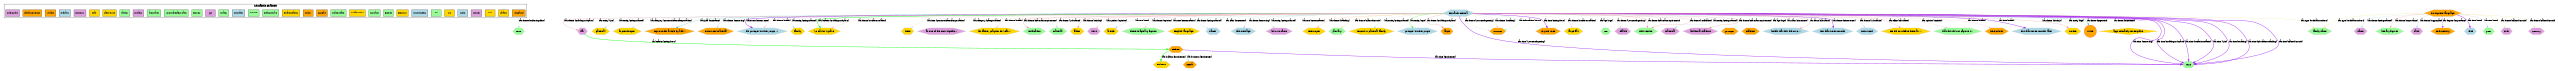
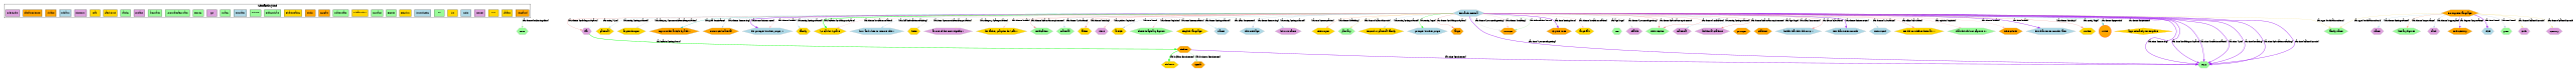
  digraph {
    bgcolor=white
    compound=true
    fontname="DejaVu Serif"
    rankdir=TB
    node [fillcolor=gold fontname="DejaVu Serif" fontsize=12 shape=hexagon style=filled color=gray]
    edge [color=purple fontname="DejaVu Serif" fontsize=10 penwidth=1]
    n1 [fillcolor=orange fontsize=8 label=Being_named shape=box color=""]
    n2 [fontsize=8 label=Causation shape=box color=""]
    n3 [fontsize=8 label=Trust shape=box color=""]
    n4 [fillcolor=plum fontsize=8 label=Increment shape=box color=""]
    n5 [fillcolor=lightblue fontsize=8 label=Opinion shape=box color=""]
    n6 [fontsize=8 label=Size shape=box color=""]
    n7 [fillcolor=palegreen fontsize=8 label=Text shape=box color=""]
    n8 [fillcolor=lightblue fontsize=8 label=Source_of_getting shape=box color=""]
    n9 [fontsize=8 label=Being_born shape=box color=""]
    n10 [fillcolor=palegreen fontsize=8 label=Expertise shape=box color=""]
    n11 [fillcolor=palegreen fontsize=8 label=Importance shape=box color=""]
    n12 [fontsize=8 label=Ordinal_numbers shape=box color=""]
    n13 [fillcolor=palegreen fontsize=8 label=Locative_relation shape=box color=""]
    n14 [fillcolor=orange fontsize=8 label=Aggregate shape=box color=""]
    n15 [fillcolor=orange fontsize=8 label=Kinship shape=box color=""]
    n16 [fontsize=8 label=Education_teaching shape=box color=""]
    n17 [fillcolor=palegreen fontsize=8 label=Building_subparts shape=box color=""]
    n18 [fillcolor=palegreen fontsize=8 label=Businesses shape=box color=""]
    n19 [fillcolor=lightblue fontsize=8 label=Text_creation shape=box color=""]
    n20 [fillcolor=palegreen fontsize=8 label=Locating shape=box color=""]
    n21 [fillcolor=plum fontsize=8 label=Age shape=box color=""]
    n22 [fillcolor=palegreen fontsize=8 label=Removing shape=box color=""]
    n23 [fillcolor=palegreen fontsize=8 label=Communicate_categorization shape=box color=""]
    n24 [fillcolor=palegreen fontsize=8 label=Categorization shape=box color=""]
    n25 [fillcolor=plum fontsize=8 label=Assistance shape=box color=""]
    n26 [fillcolor=palegreen fontsize=8 label=Labeling shape=box color=""]
    n27 [fontsize=8 label=Calendric_unit shape=box color=""]
    n28 [fontsize=8 label=Death shape=box color=""]
    n29 [fillcolor=plum fontsize=8 label=Time_vector shape=box color=""]
    n30 [fillcolor=lightblue fontsize=8 label=Verification shape=box color=""]
    n31 [fillcolor=orange fontsize=8 label=Substance shape=box color=""]
    n32 [fillcolor=orange fontsize=8 label=Have_as_requirement shape=box color=""]
    n33 [fillcolor=plum fontsize=8 label=Achieving_first shape=box color=""]
    n34 [fillcolor=palegreen label=term]
    n35 [color=red fillcolor=orange label=writer shape=circle]
    n36 [color=orange label="approximately seventy-five" shape=diamond]
    n37 [fillcolor=palegreen label=2022]
    n38 [label=paternal]
    n39 [label="as pseudonyms"]
    n40 [fillcolor=orange label="improve this article by add..."]
    n41 [fillcolor=orange label="Unsourced material"]
    n42 [fillcolor=palegreen label="family name"]
    n43 [fillcolor=lightblue label="his younger brother Jorge, ..."]
    n44 [fillcolor=lightblue label="Fernando Pessoa"]
    n45 [label=family]
    n46 [label="So Carlos Square"]
+   n47 [fillcolor=lightblue label="how and when to remove this..."]
    n48 [label=these]
    n49 [fillcolor=plum label="as one of the most signific..."]
    n50 [label="his father, Joaquim de Seab..."]
    n51 [fillcolor=palegreen label=verification]
    n52 [fillcolor=palegreen label=material]
    n53 [label=father]
    n54 [fillcolor=plum label=views]
    n55 [label=article]
    n56 [fillcolor=palegreen label="These imaginary figures"]
    n57 [label="English language"]
    n58 [fillcolor=lightblue label=names]
    n59 [fillcolor=lightblue label="this message"]
    n60 [fillcolor=plum label="his own name"]
    n61 [label=heteronyms]
    n62 [fillcolor=palegreen label=January]
    n63 [label="second or paternal family"]
    n64 [fillcolor=lightblue label="younger brother Jorge"]
    n65 [fillcolor=orange label=large]
    n66 [fillcolor=plum label=flat]
    n67 [fillcolor=orange label=sources]
    n68 [fillcolor=orange label="13 June 1888"]
    n69 [label="large flat"]
    n70 [fillcolor=palegreen label=one]
    n71 [fillcolor=plum label=reliable]
    n72 [fillcolor=palegreen label="This section"]
    n73 [fillcolor=plum label=maternal]
    n74 [fillcolor=plum label="additional citations"]
    n75 [fillcolor=orange label=younger]
    n76 [fillcolor=orange label=citations]
    n77 [fillcolor=lightblue label="he felt that this did not c..."]
    n78 [fillcolor=lightblue label="less than seven months"]
    n79 [fillcolor=lightblue label=Unsourced]
    n80 [label="He did not define these as ..."]
    n81 [fillcolor=palegreen label="that this did not capture t..."]
    n82 [fillcolor=orange label=tuberculosis]
    n83 [fillcolor=lightblue label="less than seven months later"]
    n84 [label=brother]
    n85 [fillcolor=orange label=Lisbon]
    n86 [label="Lisbon's"]
    n87 [fillcolor=orange label=opera]
    n88 [fillcolor=plum label=century]
    n89 [fillcolor=plum label=name]
    n90 [fillcolor=palegreen label="literary figures"]
    n91 [fillcolor=orange label="Portuguese language"]
    n92 [fillcolor=plum label=band]
    n93 [fillcolor=orange label="20th century"]
    n94 [fillcolor=lightblue label=1935]
    n95 [fillcolor=palegreen label=poet]
    n96 [fillcolor=plum label="20th"]
    subgraph cluster_1 {
      subgraph sub_2 {
        color=red
        fillcolor=lightcoral
        label=People
        style=filled
      }
    }
    subgraph cluster_3 {
      subgraph sub_4 {
        color=green
        fillcolor=lightgreen
        label=Locations
        style=filled
      }
    }
    subgraph cluster_5 {
      subgraph sub_6 {
        color=orange
        fillcolor=lightyellow
        label=Events
        style=filled
      }
    }
    subgraph cluster_7 {
      subgraph sub_8 {
        color=blue
        fillcolor=lightblue
        label=Concepts
        style=filled
      }
    }
    subgraph cluster_9 {
      subgraph sub_10 {
        color=gray
        fillcolor=lightgray
        label=Other
        style=filled
      }
    }
    subgraph cluster_11 {
      color=black
      fillcolor=white
-     label="Semantic Frames"
+     label="Semantic June"
      rank=sink
      style=filled
      n1
      n2
      n3
      n4
      n5
      n6
      n7
      n8
      n9
      n10
      n11
      n12
      n13
      n14
      n15
      n16
      n17
      n18
      n19
      n20
      n21
      n22
      n23
      n24
      n25
      n26
      n27
      n28
      n29
      n30
      n31
      n32
      n33
    }
    n1 -> n34 [color=lightgreen label="has theme [Achieving_first]"]
    n44 -> n35 [color=lightseagreen label="has theme [Expertise]"]
    n44 -> n36 [color=lightyellow label="has theme [Increment]"]
    n44 -> n37 [label="has time [Source_of_getting]" penwidth=2]
    n44 -> n37 [label="has time [Removing]" penwidth=2]
    n44 -> n37 [label="has time [Building_subparts]" penwidth=2]
    n44 -> n37 [label="has time [Locative_relation]" penwidth=2]
    n44 -> n37 [label="has time [Size]" penwidth=2]
    n44 -> n37 [label="has time [Locating]" penwidth=2]
    n44 -> n37 [label="has time [Education_teaching]" penwidth=2]
    n44 -> n37 [label="has time [Calendric_unit]" penwidth=2]
    n44 -> n38 [color=lightblue label="has entity [Being_named]"]
    n44 -> n39 [color=lightgray label="has category [Communicate_categorization]"]
    n44 -> n40 [color=lightseagreen label="has goal [Assistance]"]
    n44 -> n41 [color=lightsteelblue label="has theme [Removing]"]
    n44 -> n42 [color=lightgoldenrod label="has type [Ordinal_numbers]"]
    n44 -> n43 [color=lightpink label="has theme [Death]"]
    n44 -> n43 [label="has event [Time_vector]" penwidth=2]
    n44 -> n45 [color=lightblue label="has entity [Being_named]"]
    n44 -> n46 [color=lightpink label="has theme [Locative_relation]"]
    n44 -> n46 [color=green label="has location [Building_subparts]" penwidth=2]
+   n44 -> n47 [color=lightblue label="has skill [Education_teaching]"]
    n44 -> n48 [color=lightgray label="has item [Communicate_categorization]"]
    n44 -> n49 [color=lightgoldenrodyellow label="has category [Categorization]"]
    n44 -> n50 [color=lightpink label="has theme [Death]"]
    n44 -> n51 [color=lightcoral label="has theme [Have_as_requirement]"]
    n44 -> n52 [color=lightblue label="has theme [Substance]"]
    n44 -> n53 [color=lightcoral label="has theme [Kinship]"]
    n44 -> n54 [color=lightpink label="has opinion [Opinion]"]
    n44 -> n55 [color=lightsteelblue label="has text [Text]"]
    n44 -> n56 [color=lightpink label="has theme [Opinion]"]
    n44 -> n57 [color=lightyellow label="has text [Text_creation]"]
    n44 -> n58 [color=lightyellow label="has class [Increment]"]
    n44 -> n58 [color=lightblue label="has theme [Being_named]"]
    n44 -> n59 [color=lightsteelblue label="has theme [Removing]"]
    n44 -> n60 [color=lightyellow label="has text [Text_creation]"]
    n44 -> n60 [color=lightblue label="has entity [Being_named]"]
    n44 -> n61 [color=lightsalmon label="has theme [Labeling]"]
    n44 -> n62 [color=lightgoldenrod label="has theme [Calendric_unit]"]
    n44 -> n63 [color=lightblue label="has entity [Being_named]"]
    n44 -> n64 [color=green label="has entity [Age]"]
    n44 -> n65 [color=lightcoral label="has theme [Building_subparts]"]
    n44 -> n66 [color=lightcyan label="has entity [Size]"]
    n44 -> n66 [color=lightcoral label="has theme [Building_subparts]"]
    n44 -> n67 [color=lightgreen label="has information [Trust]"]
    n44 -> n67 [color=lightgray label="has theme [Source_of_getting]"]
    n44 -> n67 [color=lightpink label="has theme [Locating]"]
    n44 -> n68 [label="has time [Being_born]" penwidth=2]
    n44 -> n69 [color=lightpink label="has theme [Locative_relation]"]
    n44 -> n70 [color=lightcyan label="has age [Age]"]
    n44 -> n71 [color=lightgray label="has theme [Source_of_getting]"]
    n44 -> n72 [color=lightcoral label="has theme [Verification]"]
    n44 -> n72 [color=lightcoral label="has theme [Have_as_requirement]"]
    n44 -> n73 [color=lightblue label="has entity [Being_named]"]
    n44 -> n74 [color=lightcoral label="has theme [Have_as_requirement]"]
    n44 -> n75 [color=lightcyan label="has age [Age]"]
    n44 -> n76 [color=lightyellow label="has class [Increment]"]
    n44 -> n77 [color=lightcoral label="has cause [Causation]"]
    n44 -> n78 [label="has theme [Time_vector]" penwidth=2]
    n44 -> n79 [color=lightblue label="has theme [Substance]"]
    n44 -> n80 [color=lightcoral label="has effect [Causation]"]
    n44 -> n81 [color=lightpink label="has opinion [Opinion]"]
    n44 -> n82 [color=lightpink label="has theme [Death]"]
    n44 -> n83 [label="has time [Death]" penwidth=2]
    n44 -> n84 [color=lightcyan label="has entity [Age]"]
    n44 -> n84 [color=lightcoral label="has theme [Kinship]"]
    n66 -> n85 [color=green label="has location [Being_born]" penwidth=2]
    n85 -> n37 [label="has time [Businesses]" penwidth=2]
    n85 -> n86 [color=green label="has location [Businesses]" penwidth=2]
    n85 -> n87 [color=lightgreen label="has business [Businesses]"]
    n91 -> n42 [color=lightgoldenrod label="has type [Ordinal_numbers]"]
    n91 -> n88 [color=lightgoldenrod label="has theme [Calendric_unit]"]
    n91 -> n89 [color=lightblue label="has theme [Being_named]"]
    n91 -> n90 [color=lightsalmon label="has theme [Importance]"]
    n91 -> n92 [color=lightsteelblue label="has theme [Aggregate]"]
    n91 -> n93 [label="has degree [Importance]"]
    n91 -> n94 [label="has time [Text]" penwidth=2]
    n91 -> n95 [color=lightsteelblue label="has text [Text]"]
    n91 -> n96 [color=lightgoldenrod label="has theme [Calendric_unit]"]
  }
